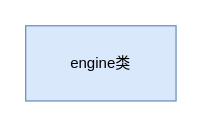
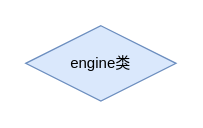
  <mxCell id="0" />
  <mxCell id="1" parent="0" />
- <mxCell id="2" value="engine类" style="rounded=0;whiteSpace=wrap;html=1;fillColor=#dae8fc;strokeColor=#6c8ebf;" parent="1" vertex="1"><mxGeometry x="20" y="20" width="120" height="60" as="geometry" /></mxCell>
+ <mxCell id="2" value="engine类" style="rhombus;whiteSpace=wrap;html=1;fillColor=#dae8fc;strokeColor=#6c8ebf;" parent="1" vertex="1"><mxGeometry x="20" y="20" width="120" height="60" as="geometry" /></mxCell>
